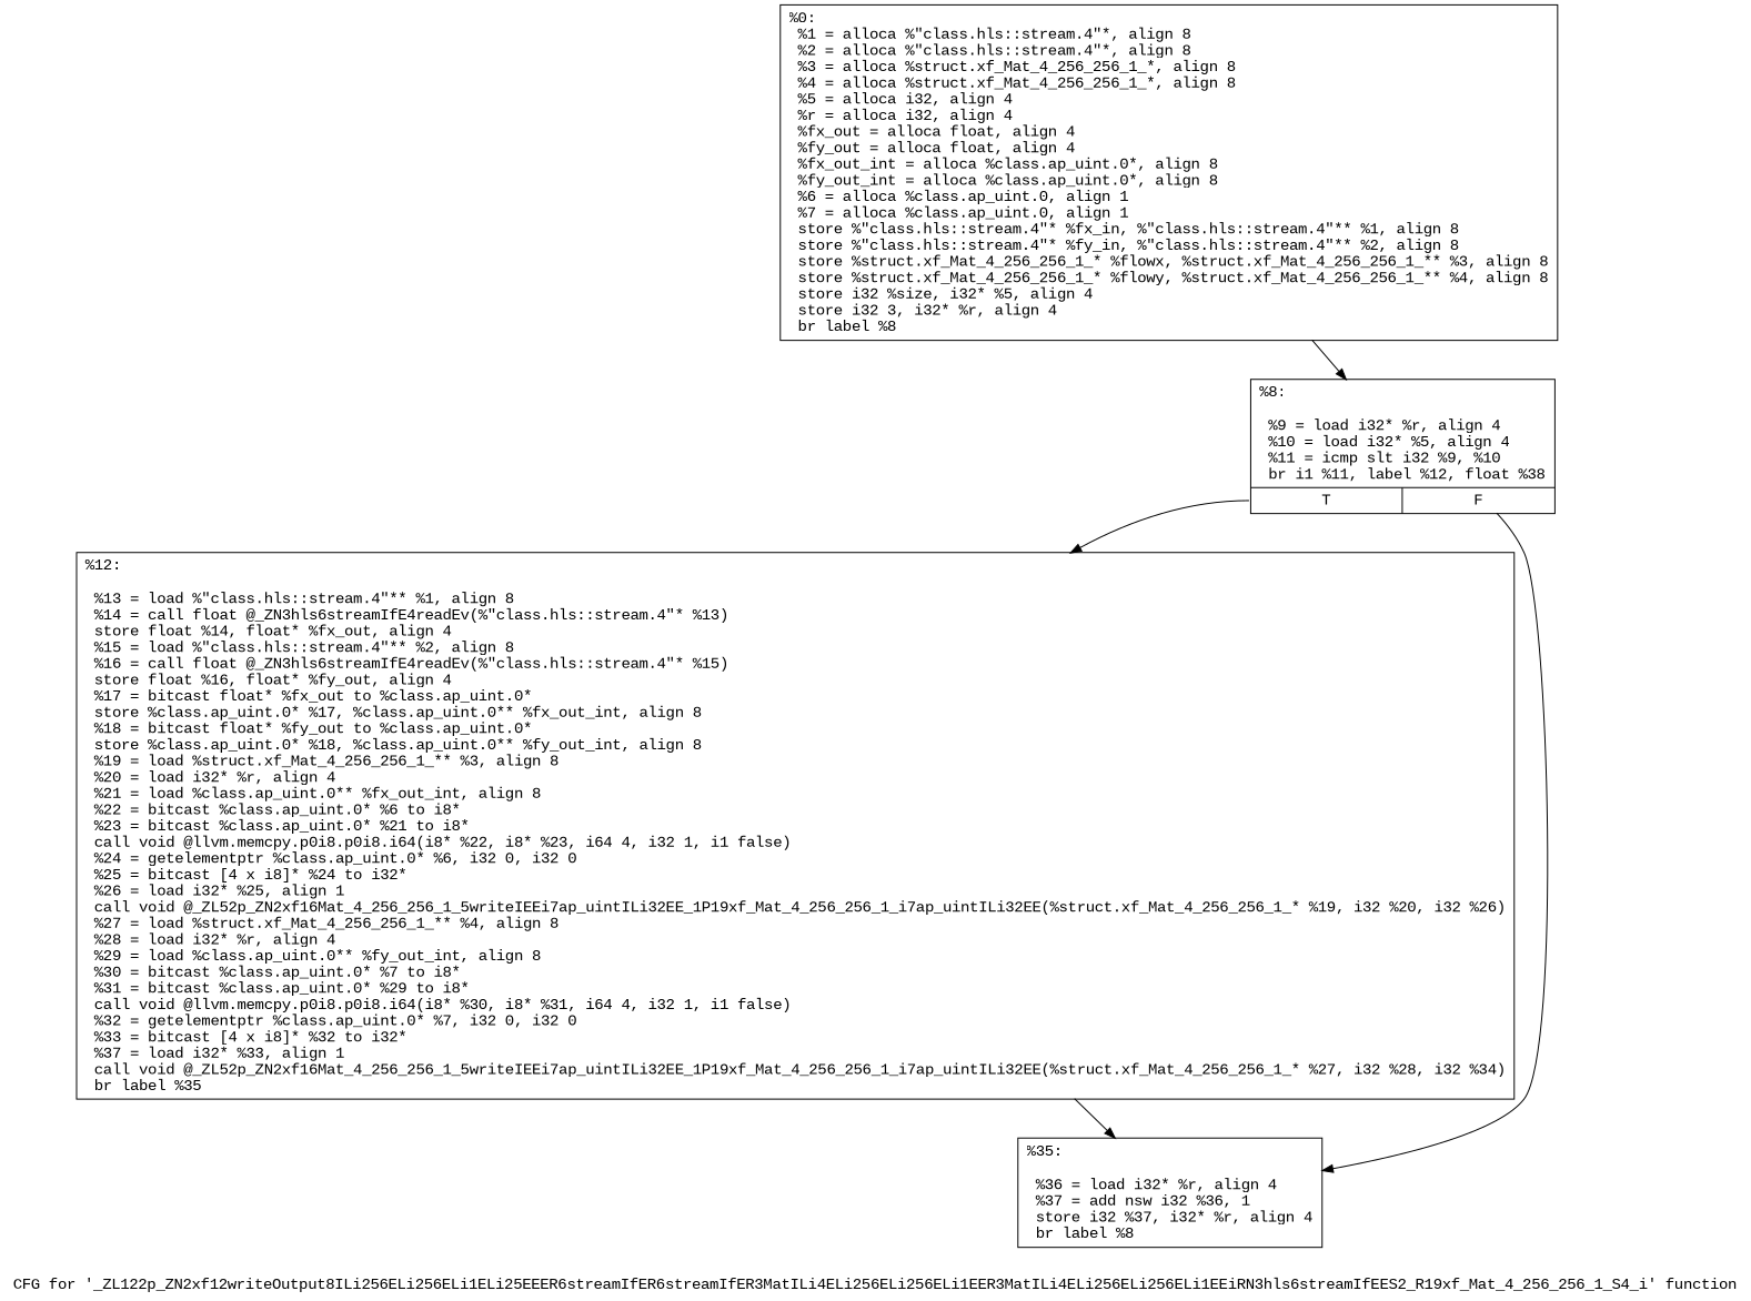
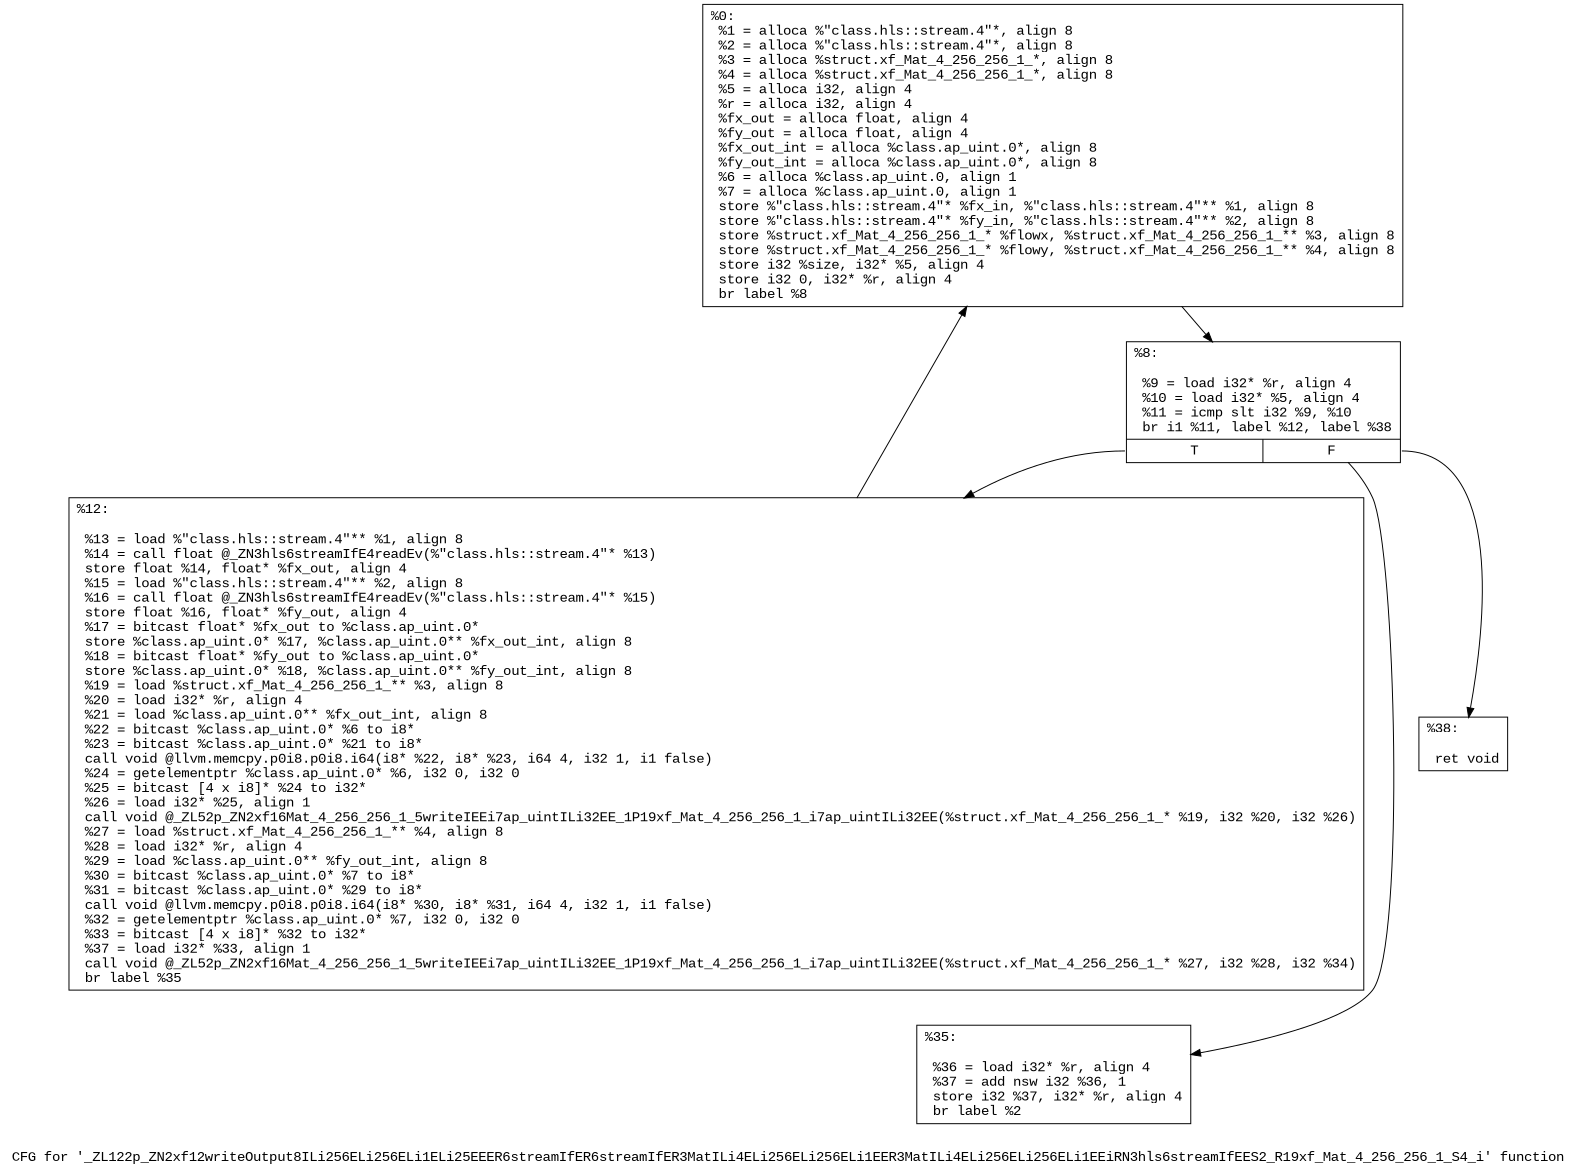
  digraph {
    fontname="Liberation Mono"
    label="CFG for '_ZL122p_ZN2xf12writeOutput8ILi256ELi256ELi1ELi25EEER6streamIfER6streamIfER3MatILi4ELi256ELi256ELi1EER3MatILi4ELi256ELi256ELi1EEiRN3hls6streamIfEES2_R19xf_Mat_4_256_256_1_S4_i' function"
    node [fontname="Liberation Mono" shape=record]
    edge [fontname="Liberation Mono"]
-   n1 [label="{%0:\l  %1 = alloca %\"class.hls::stream.4\"*, align 8\l  %2 = alloca %\"class.hls::stream.4\"*, align 8\l  %3 = alloca %struct.xf_Mat_4_256_256_1_*, align 8\l  %4 = alloca %struct.xf_Mat_4_256_256_1_*, align 8\l  %5 = alloca i32, align 4\l  %r = alloca i32, align 4\l  %fx_out = alloca float, align 4\l  %fy_out = alloca float, align 4\l  %fx_out_int = alloca %class.ap_uint.0*, align 8\l  %fy_out_int = alloca %class.ap_uint.0*, align 8\l  %6 = alloca %class.ap_uint.0, align 1\l  %7 = alloca %class.ap_uint.0, align 1\l  store %\"class.hls::stream.4\"* %fx_in, %\"class.hls::stream.4\"** %1, align 8\l  store %\"class.hls::stream.4\"* %fy_in, %\"class.hls::stream.4\"** %2, align 8\l  store %struct.xf_Mat_4_256_256_1_* %flowx, %struct.xf_Mat_4_256_256_1_** %3, align 8\l  store %struct.xf_Mat_4_256_256_1_* %flowy, %struct.xf_Mat_4_256_256_1_** %4, align 8\l  store i32 %size, i32* %5, align 4\l  store i32 3, i32* %r, align 4\l  br label %8\l}"]
-   n2 [label="{%8:\l\l  %9 = load i32* %r, align 4\l  %10 = load i32* %5, align 4\l  %11 = icmp slt i32 %9, %10\l  br i1 %11, label %12, float %38\l|{<s0>T|<s1>F}}"]
+   n1 [label="{%0:\l  %1 = alloca %\"class.hls::stream.4\"*, align 8\l  %2 = alloca %\"class.hls::stream.4\"*, align 8\l  %3 = alloca %struct.xf_Mat_4_256_256_1_*, align 8\l  %4 = alloca %struct.xf_Mat_4_256_256_1_*, align 8\l  %5 = alloca i32, align 4\l  %r = alloca i32, align 4\l  %fx_out = alloca float, align 4\l  %fy_out = alloca float, align 4\l  %fx_out_int = alloca %class.ap_uint.0*, align 8\l  %fy_out_int = alloca %class.ap_uint.0*, align 8\l  %6 = alloca %class.ap_uint.0, align 1\l  %7 = alloca %class.ap_uint.0, align 1\l  store %\"class.hls::stream.4\"* %fx_in, %\"class.hls::stream.4\"** %1, align 8\l  store %\"class.hls::stream.4\"* %fy_in, %\"class.hls::stream.4\"** %2, align 8\l  store %struct.xf_Mat_4_256_256_1_* %flowx, %struct.xf_Mat_4_256_256_1_** %3, align 8\l  store %struct.xf_Mat_4_256_256_1_* %flowy, %struct.xf_Mat_4_256_256_1_** %4, align 8\l  store i32 %size, i32* %5, align 4\l  store i32 0, i32* %r, align 4\l  br label %8\l}"]
+   n2 [label="{%8:\l\l  %9 = load i32* %r, align 4\l  %10 = load i32* %5, align 4\l  %11 = icmp slt i32 %9, %10\l  br i1 %11, label %12, label %38\l|{<s0>T|<s1>F}}"]
    n3 [label="{%12:\l\l  %13 = load %\"class.hls::stream.4\"** %1, align 8\l  %14 = call float @_ZN3hls6streamIfE4readEv(%\"class.hls::stream.4\"* %13)\l  store float %14, float* %fx_out, align 4\l  %15 = load %\"class.hls::stream.4\"** %2, align 8\l  %16 = call float @_ZN3hls6streamIfE4readEv(%\"class.hls::stream.4\"* %15)\l  store float %16, float* %fy_out, align 4\l  %17 = bitcast float* %fx_out to %class.ap_uint.0*\l  store %class.ap_uint.0* %17, %class.ap_uint.0** %fx_out_int, align 8\l  %18 = bitcast float* %fy_out to %class.ap_uint.0*\l  store %class.ap_uint.0* %18, %class.ap_uint.0** %fy_out_int, align 8\l  %19 = load %struct.xf_Mat_4_256_256_1_** %3, align 8\l  %20 = load i32* %r, align 4\l  %21 = load %class.ap_uint.0** %fx_out_int, align 8\l  %22 = bitcast %class.ap_uint.0* %6 to i8*\l  %23 = bitcast %class.ap_uint.0* %21 to i8*\l  call void @llvm.memcpy.p0i8.p0i8.i64(i8* %22, i8* %23, i64 4, i32 1, i1 false)\l  %24 = getelementptr %class.ap_uint.0* %6, i32 0, i32 0\l  %25 = bitcast [4 x i8]* %24 to i32*\l  %26 = load i32* %25, align 1\l  call void @_ZL52p_ZN2xf16Mat_4_256_256_1_5writeIEEi7ap_uintILi32EE_1P19xf_Mat_4_256_256_1_i7ap_uintILi32EE(%struct.xf_Mat_4_256_256_1_* %19, i32 %20, i32 %26)\l  %27 = load %struct.xf_Mat_4_256_256_1_** %4, align 8\l  %28 = load i32* %r, align 4\l  %29 = load %class.ap_uint.0** %fy_out_int, align 8\l  %30 = bitcast %class.ap_uint.0* %7 to i8*\l  %31 = bitcast %class.ap_uint.0* %29 to i8*\l  call void @llvm.memcpy.p0i8.p0i8.i64(i8* %30, i8* %31, i64 4, i32 1, i1 false)\l  %32 = getelementptr %class.ap_uint.0* %7, i32 0, i32 0\l  %33 = bitcast [4 x i8]* %32 to i32*\l  %37 = load i32* %33, align 1\l  call void @_ZL52p_ZN2xf16Mat_4_256_256_1_5writeIEEi7ap_uintILi32EE_1P19xf_Mat_4_256_256_1_i7ap_uintILi32EE(%struct.xf_Mat_4_256_256_1_* %27, i32 %28, i32 %34)\l  br label %35\l}"]
-   n5 [label="{%35:\l\l  %36 = load i32* %r, align 4\l  %37 = add nsw i32 %36, 1\l  store i32 %37, i32* %r, align 4\l  br label %8\l}"]
+   n4 [label="{%38:\l\l  ret void\l}"]
+   n5 [label="{%35:\l\l  %36 = load i32* %r, align 4\l  %37 = add nsw i32 %36, 1\l  store i32 %37, i32* %r, align 4\l  br label %2\l}"]
    n1 -> n2
    n2 -> n3 [tailport=s0]
+   n2 -> n4 [tailport=s1]
    n2 -> n5
-   n3 -> n5
+   n3 -> n1
  }
